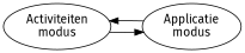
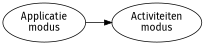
  digraph {
    rankdir=LR
    fontname="Fira Sans"
    node [fontname="Fira Sans"]
    edge [fontname="Fira Sans"]
    n1 [label="Activiteiten\nmodus"]
    n2 [label="Applicatie\nmodus"]
-   n1 -> n2
    n2 -> n1
  }
